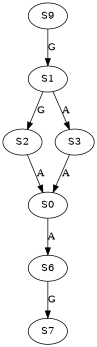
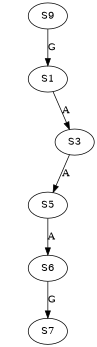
  strict digraph {
    n1 [label=S9]
    S1
-   S2
    S3
-   S5 [label=S0]
+   S5
    S6
    S7
    n1 -> S1 [label=G]
-   S1 -> S2 [label=G]
    S1 -> S3 [label=A]
-   S2 -> S5 [label=A]
    S3 -> S5 [label=A]
    S5 -> S6 [label=A]
    S6 -> S7 [label=G]
  }
